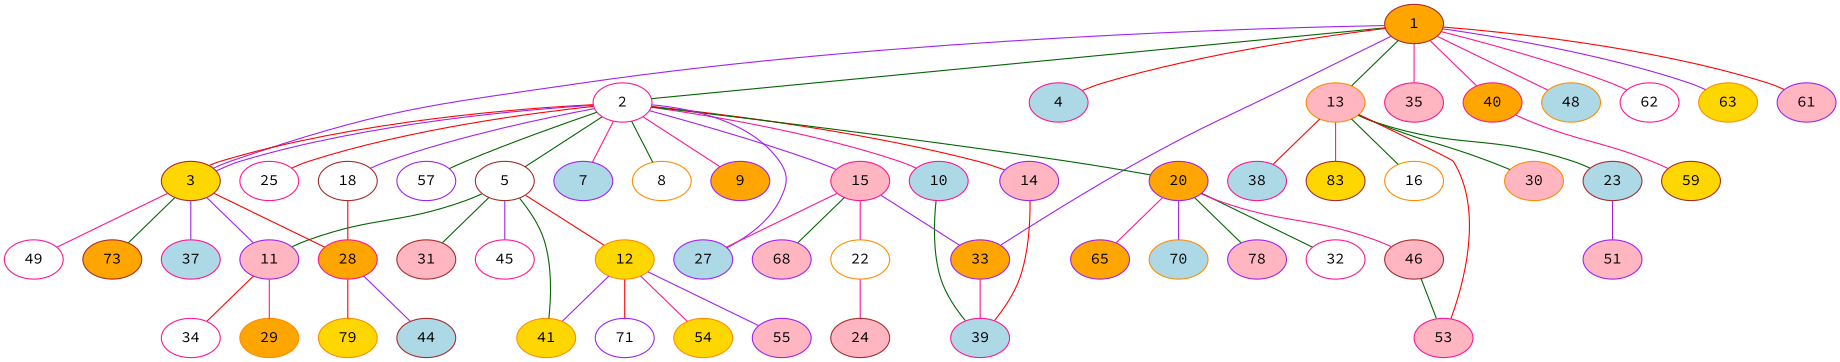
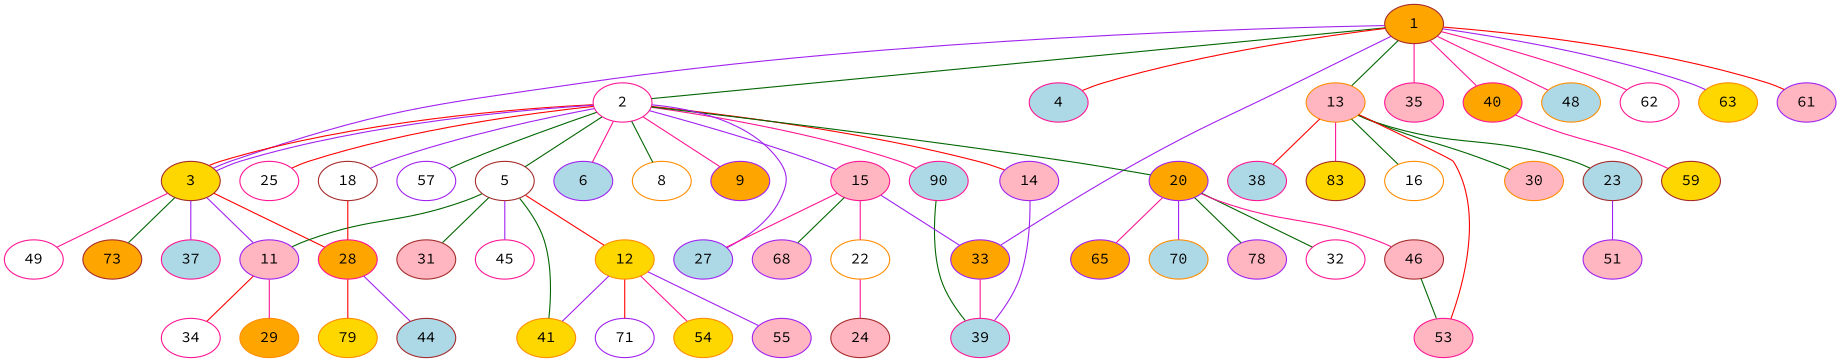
  graph {
    fontname="Source Code Pro"
    node [color=deeppink fillcolor=lightpink fontname="Source Code Pro" style=filled]
    edge [color=darkgreen fontname="Source Code Pro"]
    1 [color=brown fillcolor=orange super="+26"]
    2 [fillcolor=white super="+17"]
    3 [color=brown fillcolor=gold super="+69"]
    4 [fillcolor=lightblue]
    13 [color=darkorange super="+67"]
    33 [color=purple fillcolor=orange super="+36"]
    35
    40 [fillcolor=orange]
    48 [color=darkorange fillcolor=lightblue]
    62 [fillcolor=white]
    63 [color=darkorange fillcolor=gold]
    n12 [color=purple label=61]
    5 [color=brown fillcolor=white super="+7"]
-   6 [color=purple fillcolor=lightblue label=7]
+   6 [color=purple fillcolor=lightblue]
    8 [color=darkorange fillcolor=white super="+50"]
    9 [color=purple fillcolor=orange]
-   10 [fillcolor=lightblue]
+   10 [fillcolor=lightblue label=90]
    14 [color=purple]
    15 [super="+19"]
    18 [color=brown fillcolor=white super="+58"]
    20 [color=purple fillcolor=orange super="+42"]
    25 [fillcolor=white]
    27 [color=purple fillcolor=lightblue super="+74"]
    57 [color=purple fillcolor=white]
    11 [color=purple super="+64"]
    28 [fillcolor=orange super="+60"]
    37 [fillcolor=lightblue]
    49 [fillcolor=white]
    73 [color=brown fillcolor=orange]
    16 [color=darkorange fillcolor=white super="+21"]
    23 [color=brown fillcolor=lightblue]
    30 [color=darkorange]
    38 [fillcolor=lightblue]
    n34 [color=brown fillcolor=gold label=83]
    53
    39 [fillcolor=lightblue super="+72"]
    59 [color=brown fillcolor=gold]
    12 [color=darkorange fillcolor=gold super="+47"]
    31 [color=brown]
    45 [fillcolor=white]
    41 [color=darkorange fillcolor=gold]
    22 [color=darkorange fillcolor=white super="+75"]
    68 [color=purple]
    32 [fillcolor=white]
    46 [color=brown]
    65 [color=purple fillcolor=orange]
    70 [color=darkorange fillcolor=lightblue]
    78 [color=purple]
    29 [color=darkorange fillcolor=orange super="+56"]
    34 [fillcolor=white super="+77"]
    44 [color=brown fillcolor=lightblue super="+61"]
    79 [color=darkorange fillcolor=gold]
    54 [color=darkorange fillcolor=gold]
    55 [color=purple super="+76"]
    71 [color=purple fillcolor=white]
    51 [color=purple]
    24 [color=brown super="+52"]
    1 -- 2
    1 -- 3 [color=purple]
    1 -- 4 [color=red]
    1 -- 13
    1 -- 33 [color=purple]
    1 -- 35 [color=deeppink]
    1 -- 40 [color=deeppink]
    1 -- 48 [color=deeppink]
    1 -- 62 [color=deeppink]
    1 -- 63 [color=purple]
    1 -- n12 [color=red]
    2 -- 3 [color=red weight=2]
    2 -- 3 [color=purple]
    2 -- 5
    2 -- 6 [color=deeppink]
    2 -- 8
    2 -- 9 [color=deeppink]
    2 -- 10 [color=deeppink]
    2 -- 14 [color=red]
    2 -- 15 [color=purple]
    2 -- 18 [color=purple]
    2 -- 20
    2 -- 25 [color=red]
    2 -- 27 [color=purple]
    2 -- 57
    3 -- 11 [color=purple]
    3 -- 28 [color=red]
    3 -- 37 [color=purple]
    3 -- 49 [color=deeppink]
    3 -- 73
    13 -- 16
    13 -- 23
    13 -- 30
    13 -- 38 [color=red]
    13 -- n34 [color=deeppink]
    13 -- 53 [color=red]
    33 -- 39 [color=deeppink]
    40 -- 59 [color=deeppink]
    5 -- 11
    5 -- 12 [color=red]
    5 -- 31
    5 -- 45 [color=purple]
    5 -- 41
    10 -- 39
-   14 -- 39 [color=red]
+   14 -- 39 [color=purple]
    15 -- 33 [color=purple]
    15 -- 27 [color=deeppink]
    15 -- 22 [color=deeppink]
    15 -- 68
    18 -- 28 [color=red]
    20 -- 32
    20 -- 46 [color=deeppink]
    20 -- 65 [color=deeppink]
    20 -- 70 [color=purple]
    20 -- 78
    11 -- 29 [color=deeppink]
    11 -- 34 [color=red]
    28 -- 44 [color=purple]
    28 -- 79 [color=red]
    23 -- 51 [color=purple]
    12 -- 41 [color=purple]
    12 -- 54 [color=deeppink]
    12 -- 55 [color=purple]
    12 -- 71 [color=red]
    22 -- 24 [color=deeppink]
    46 -- 53
  }
